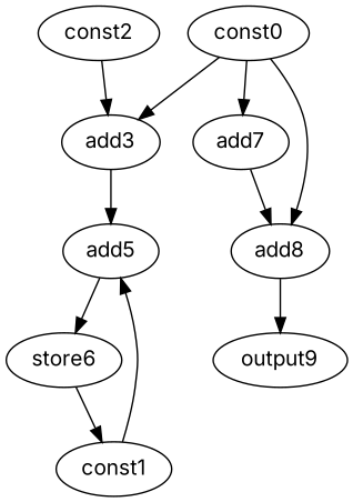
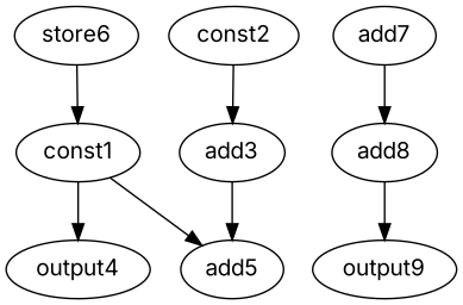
  digraph {
    fontname=Inter
    node [fontname=Inter opcode=add]
    edge [fontname=Inter operand=0]
-   const0 [opcode=const]
    add3
    add7
    add8
    add5
    output9 [opcode=output]
    const1 [opcode=const]
+   output4 [opcode=output]
    store6 [opcode=store]
    const2 [opcode=const]
-   const0 -> add3
-   const0 -> add7
-   const0 -> add8
    add3 -> add5 [operand=1]
    add7 -> add8 [operand=1]
    add8 -> output9
-   add5 -> store6 [operand=1]
    const1 -> add5
+   const1 -> output4
    store6 -> const1
    const2 -> add3 [operand=1]
  }
